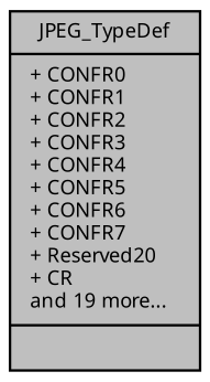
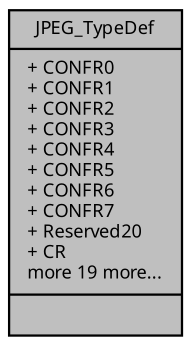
  digraph {
-   n1 [color=black fillcolor=grey75 fontcolor=black fontname=Sans fontsize=8 height=0.2 label="{JPEG_TypeDef\n|+ CONFR0\l+ CONFR1\l+ CONFR2\l+ CONFR3\l+ CONFR4\l+ CONFR5\l+ CONFR6\l+ CONFR7\l+ Reserved20\l+ CR\land 19 more...\l|}" shape=record style=filled width=0.4]
+   n1 [color=black fillcolor=grey75 fontcolor=black fontname=Sans fontsize=8 height=0.2 label="{JPEG_TypeDef\n|+ CONFR0\l+ CONFR1\l+ CONFR2\l+ CONFR3\l+ CONFR4\l+ CONFR5\l+ CONFR6\l+ CONFR7\l+ Reserved20\l+ CR\lmore 19 more...\l|}" shape=record style=filled width=0.4]
  }
